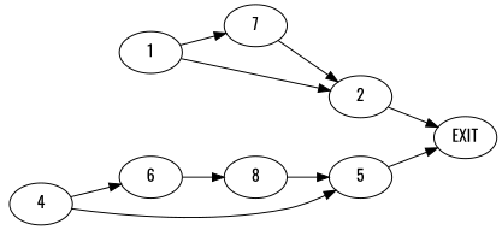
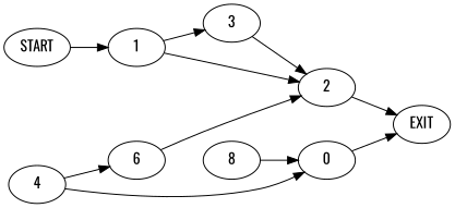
  digraph {
    fontname=Oswald
    rankdir=LR
    node [fontname=Oswald]
    edge [fontname=Oswald]
+   n1 [label=START]
    1
    2
-   3 [label=7]
+   3
    n5 [label=EXIT]
    4
-   5
+   5 [label=0]
    6
    8
+   n1 -> 1
    1 -> 2
    1 -> 3
    2 -> n5
    3 -> 2
    4 -> 5
    4 -> 6
    5 -> n5
-   6 -> 8
+   6 -> 2
    8 -> 5
  }
